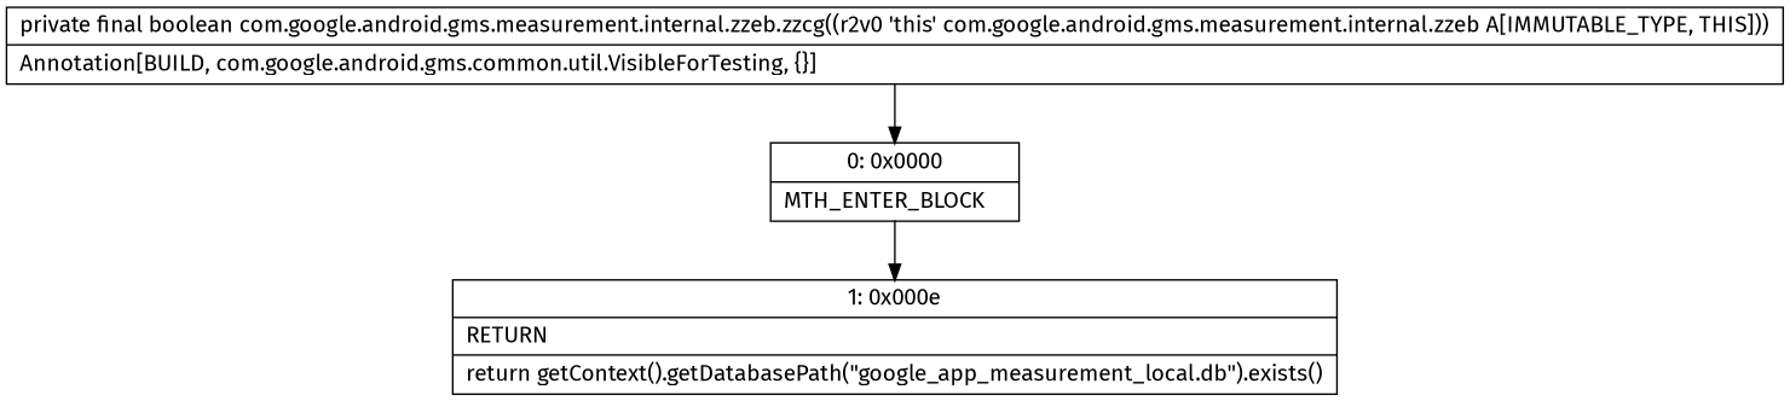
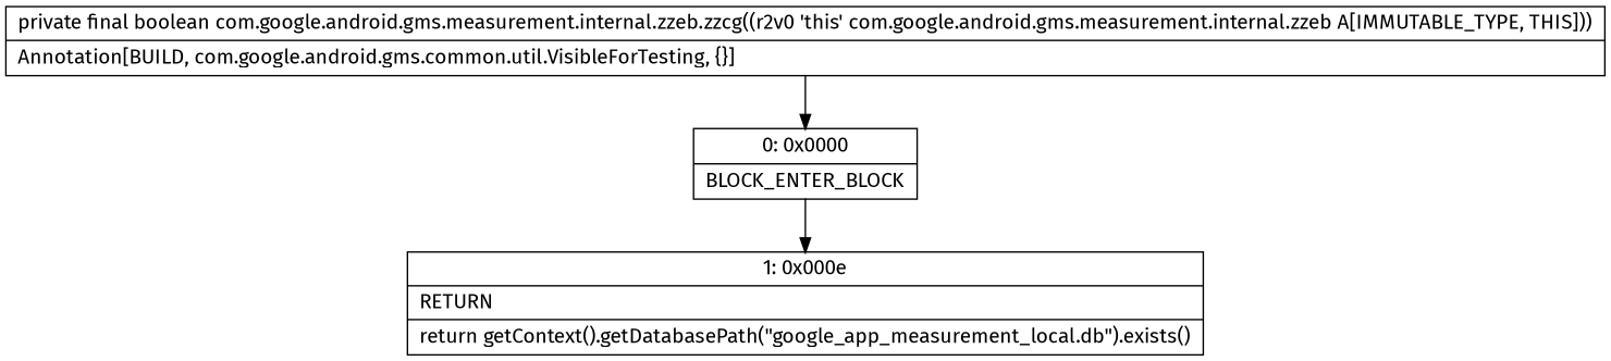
  digraph {
    fontname="Fira Sans"
    node [shape=record fontname="Fira Sans"]
    edge [fontname="Fira Sans"]
-   n1 [label="{0\:\ 0x0000|MTH_ENTER_BLOCK\l}"]
+   n1 [label="{0\:\ 0x0000|BLOCK_ENTER_BLOCK\l}"]
    n2 [label="{1\:\ 0x000e|RETURN\l|return getContext().getDatabasePath(\"google_app_measurement_local.db\").exists()\l}"]
    n3 [label="{private final boolean com.google.android.gms.measurement.internal.zzeb.zzcg((r2v0 'this' com.google.android.gms.measurement.internal.zzeb A[IMMUTABLE_TYPE, THIS]))  | Annotation[BUILD, com.google.android.gms.common.util.VisibleForTesting, \{\}]\l}"]
    n1 -> n2
    n3 -> n1
  }
